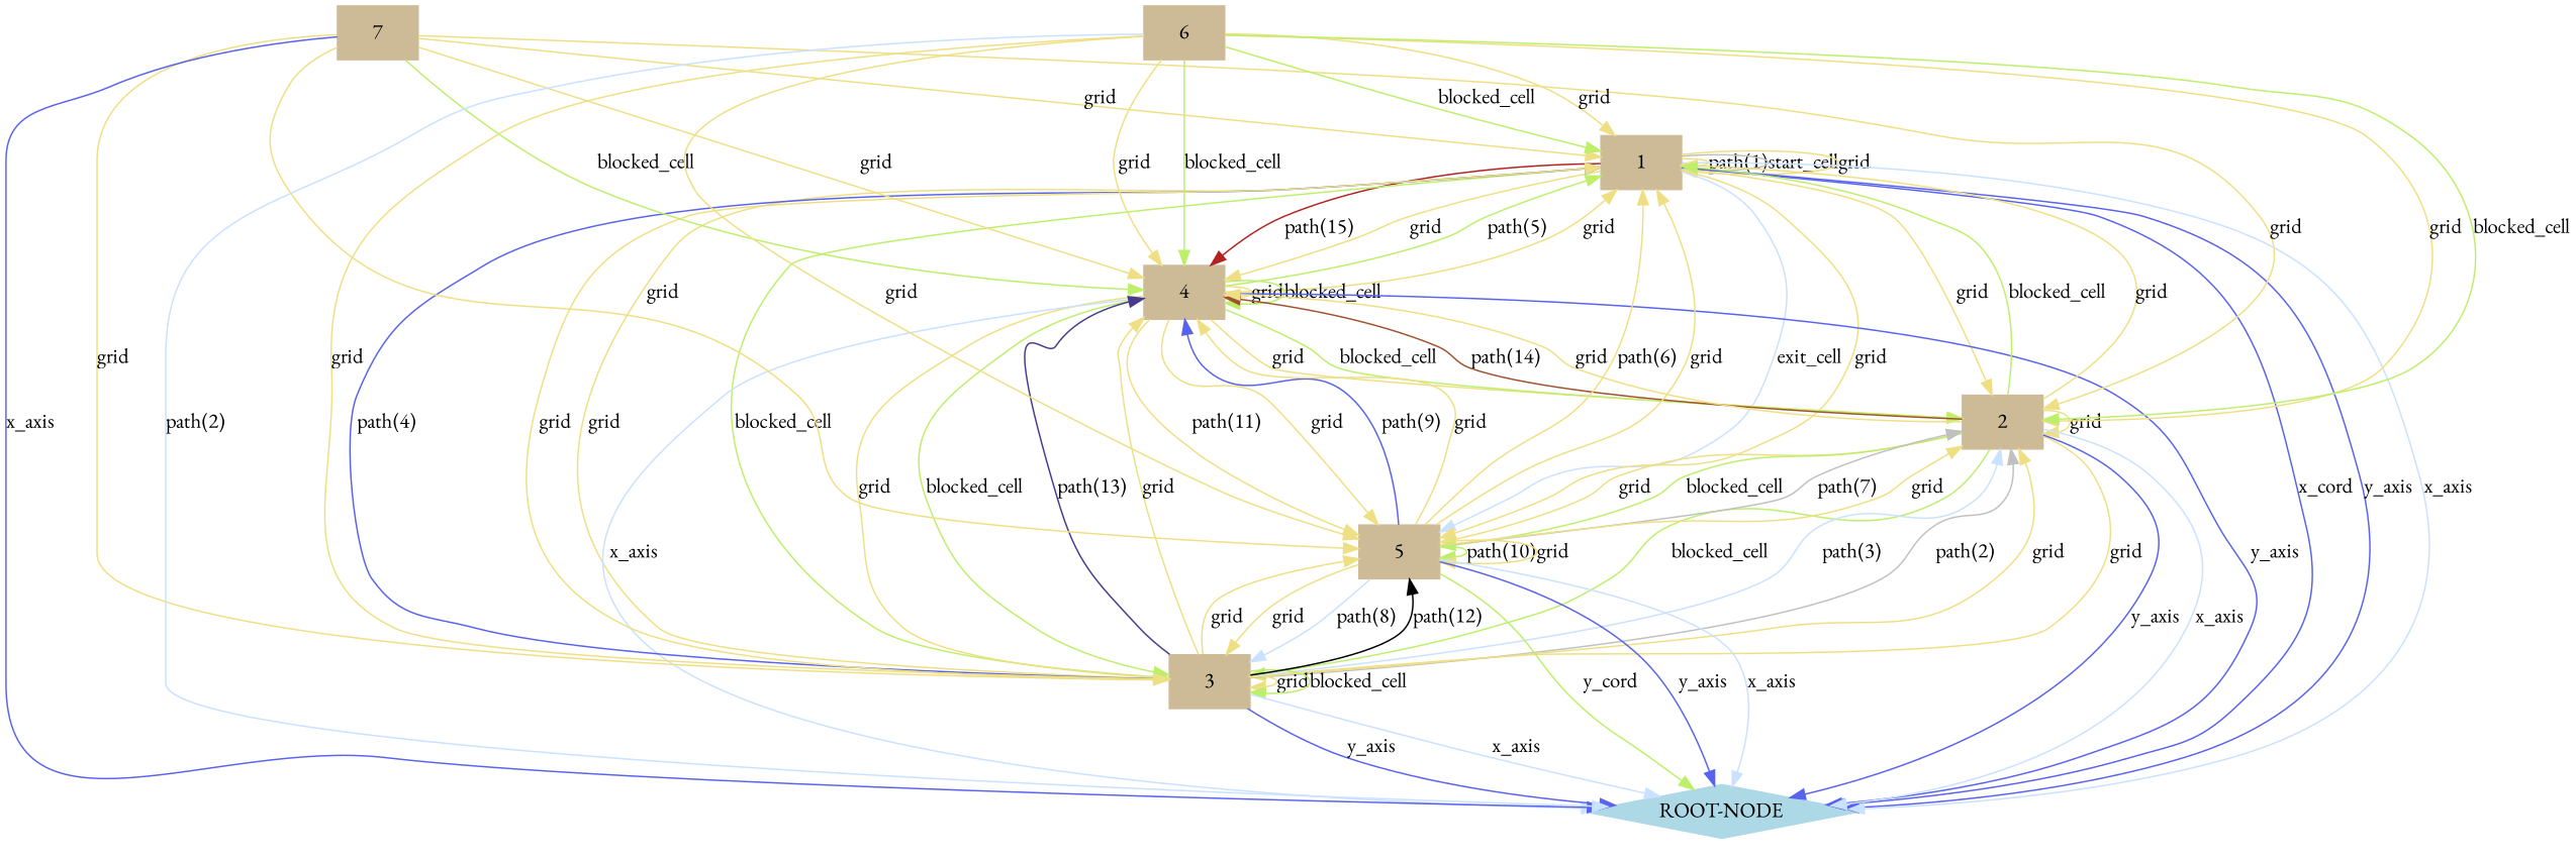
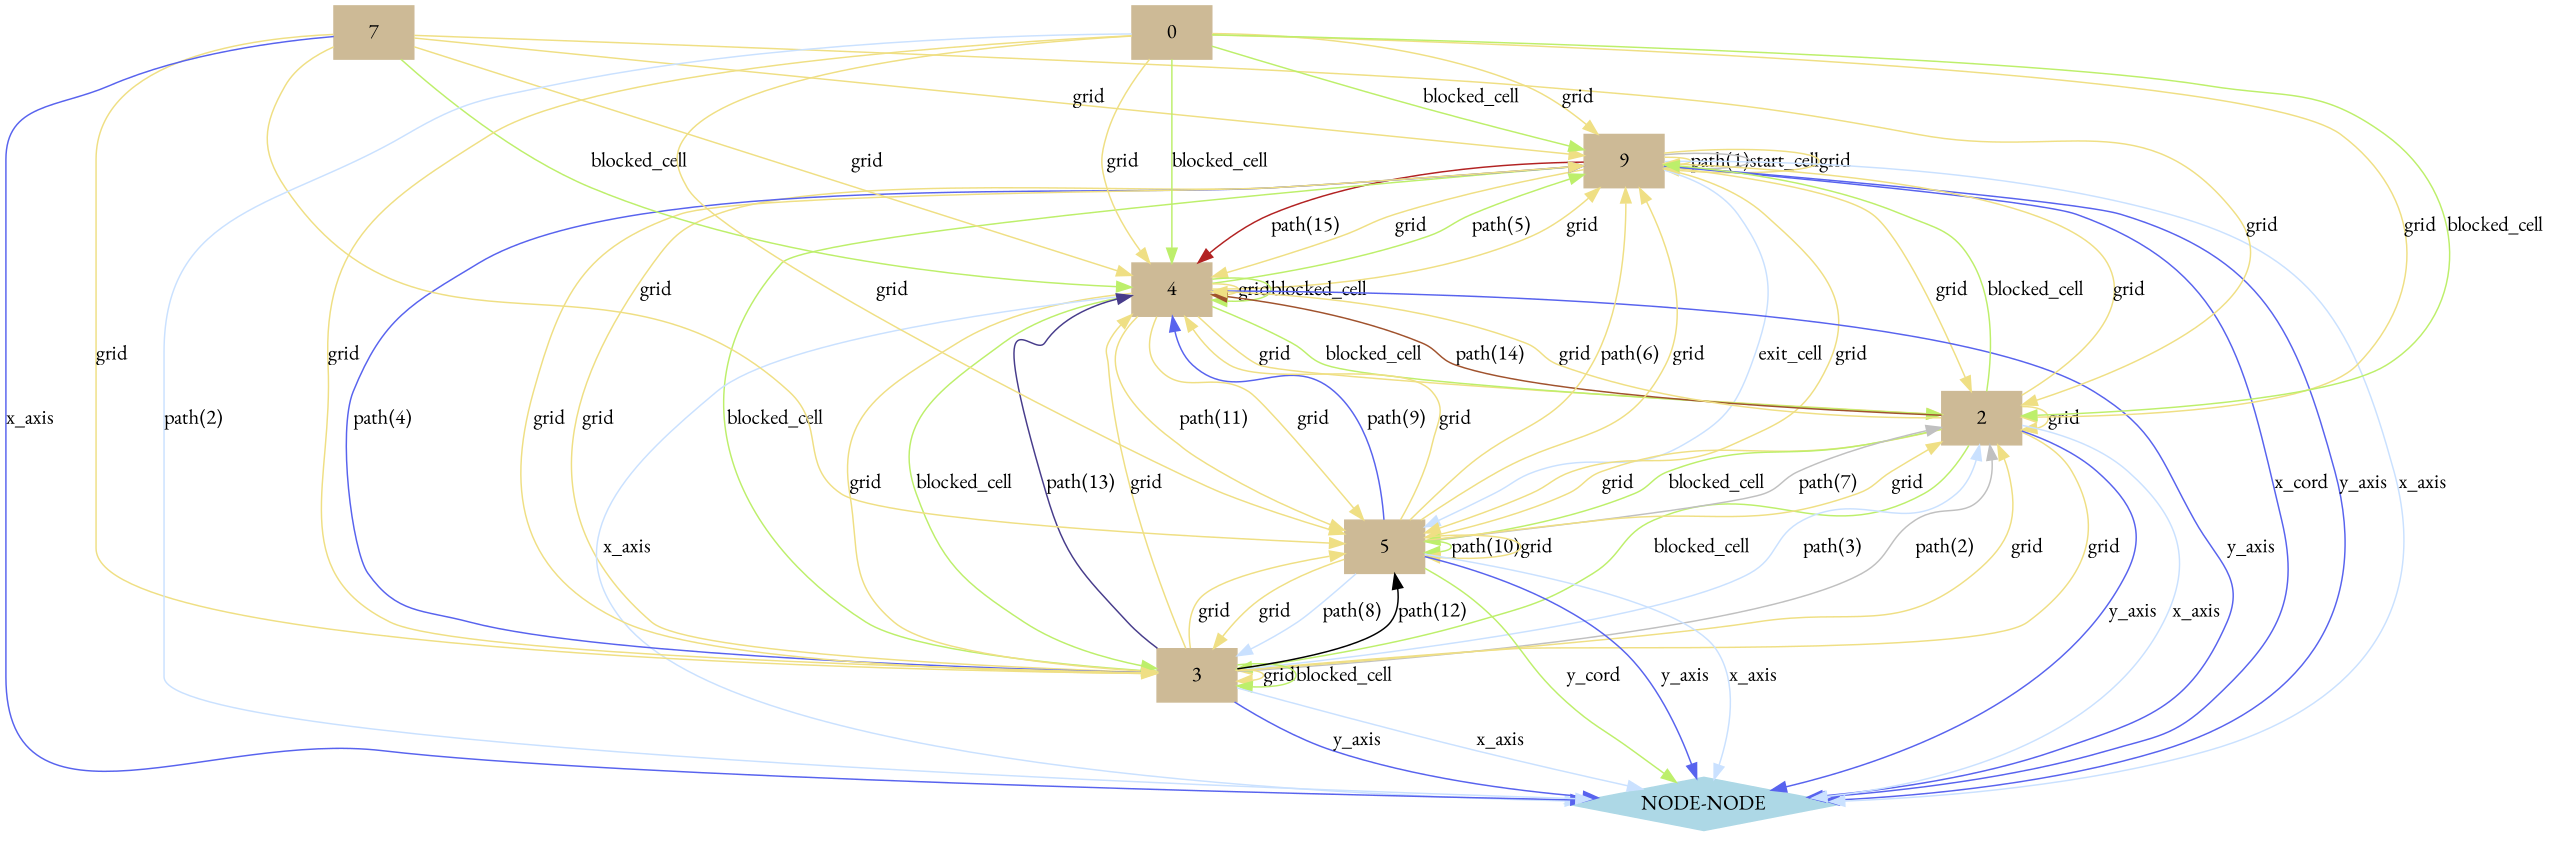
  digraph {
    fontname="EB Garamond"
    fontsize=12
    rankdir=TB
    node [color=wheat3 fontname="EB Garamond" shape=box style="filled, solid"]
    edge [color="#efdf84" fontname="EB Garamond"]
-   1 [height=0.5 width=0.75]
+   1 [height=0.5 width=0.75 label=9]
    4 [height=0.5 width=0.75]
    2 [height=0.5 width=0.75]
    3 [height=0.5 width=0.75]
    5 [height=0.5 width=0.75]
-   "ROOT-NODE" [color=lightblue height=0.5 shape=diamond width=2.3914]
+   "ROOT-NODE" [color=lightblue height=0.5 shape=diamond width=2.3914 label="NODE-NODE"]
    7 [height=0.5 width=0.75]
-   6 [height=0.5 width=0.75]
+   6 [height=0.5 width=0.75 label=0]
    subgraph cluster_1 {
      color=lightgrey
      label=messages
      style=filled
    }
    1 -> 1 [label="path(1)"]
    1 -> 1 [color=gray label=start_cell]
    1 -> 1 [label=grid]
    1 -> 4 [color=firebrick label="path(15)"]
    1 -> 4 [label=grid]
    1 -> 2 [label=grid]
    1 -> 3 [label=grid]
    1 -> 3 [color="#bdef6b" label=blocked_cell]
    1 -> 5 [color=LightSteelBlue1 label=exit_cell]
    1 -> 5 [label=grid]
    1 -> "ROOT-NODE" [color="#5863ee" label=x_cord]
    1 -> "ROOT-NODE" [color="#5863ee" label=y_axis]
    1 -> "ROOT-NODE" [color=LightSteelBlue1 label=x_axis]
    4 -> 1 [color="#bdef6b" label="path(5)"]
    4 -> 1 [label=grid]
    4 -> 4 [label=grid]
    4 -> 4 [color="#bdef6b" label=blocked_cell]
    4 -> 2 [label=grid]
    4 -> 2 [color="#bdef6b" label=blocked_cell]
    4 -> 3 [label=grid]
    4 -> 3 [color="#bdef6b" label=blocked_cell]
    4 -> 5 [label="path(11)"]
    4 -> 5 [label=grid]
    4 -> "ROOT-NODE" [color="#5863ee" label=y_axis]
    4 -> "ROOT-NODE" [color=LightSteelBlue1 label=x_axis]
    2 -> 1 [label=grid]
    2 -> 1 [color="#bdef6b" label=blocked_cell]
    2 -> 4 [color=sienna label="path(14)"]
    2 -> 4 [label=grid]
    2 -> 2 [label=grid]
    2 -> 3 [label=grid]
    2 -> 3 [color="#bdef6b" label=blocked_cell]
    2 -> 5 [label=grid]
    2 -> 5 [color="#bdef6b" label=blocked_cell]
    2 -> "ROOT-NODE" [color="#5863ee" label=y_axis]
    2 -> "ROOT-NODE" [color=LightSteelBlue1 label=x_axis]
    3 -> 1 [color="#5863ee" label="path(4)"]
    3 -> 1 [label=grid]
    3 -> 4 [color=SlateBlue4 label="path(13)"]
    3 -> 4 [label=grid]
    3 -> 2 [color=LightSteelBlue1 label="path(3)"]
    3 -> 2 [color=gray label="path(2)"]
    3 -> 2 [label=grid]
    3 -> 3 [label=grid]
    3 -> 3 [color="#bdef6b" label=blocked_cell]
    3 -> 5 [color=black label="path(12)"]
    3 -> 5 [label=grid]
    3 -> "ROOT-NODE" [color="#5863ee" label=y_axis]
    3 -> "ROOT-NODE" [color=LightSteelBlue1 label=x_axis]
    5 -> 1 [label="path(6)"]
    5 -> 1 [label=grid]
    5 -> 4 [color="#5863ee" label="path(9)"]
    5 -> 4 [label=grid]
    5 -> 2 [color=gray label="path(7)"]
    5 -> 2 [label=grid]
    5 -> 3 [color=LightSteelBlue1 label="path(8)"]
    5 -> 3 [label=grid]
    5 -> 5 [color="#bdef6b" label="path(10)"]
    5 -> 5 [label=grid]
    5 -> "ROOT-NODE" [color="#bdef6b" label=y_cord]
    5 -> "ROOT-NODE" [color="#5863ee" label=y_axis]
    5 -> "ROOT-NODE" [color=LightSteelBlue1 label=x_axis]
    7 -> 1 [label=grid]
    7 -> 4 [label=grid]
    7 -> 4 [color="#bdef6b" label=blocked_cell]
    7 -> 2 [label=grid]
    7 -> 3 [label=grid]
    7 -> 5 [label=grid]
    7 -> "ROOT-NODE" [color="#5863ee" label=x_axis]
    6 -> 1 [label=grid]
    6 -> 1 [color="#bdef6b" label=blocked_cell]
    6 -> 4 [label=grid]
    6 -> 4 [color="#bdef6b" label=blocked_cell]
    6 -> 2 [label=grid]
    6 -> 2 [color="#bdef6b" label=blocked_cell]
    6 -> 3 [label=grid]
    6 -> 5 [label=grid]
    6 -> "ROOT-NODE" [color=LightSteelBlue1 label="path(2)"]
  }
